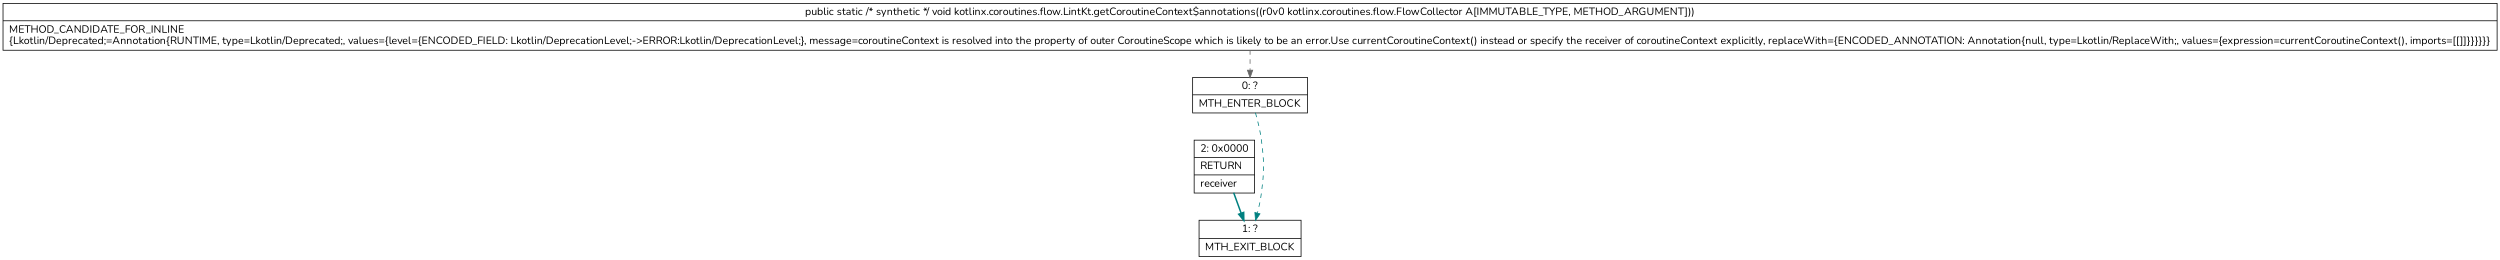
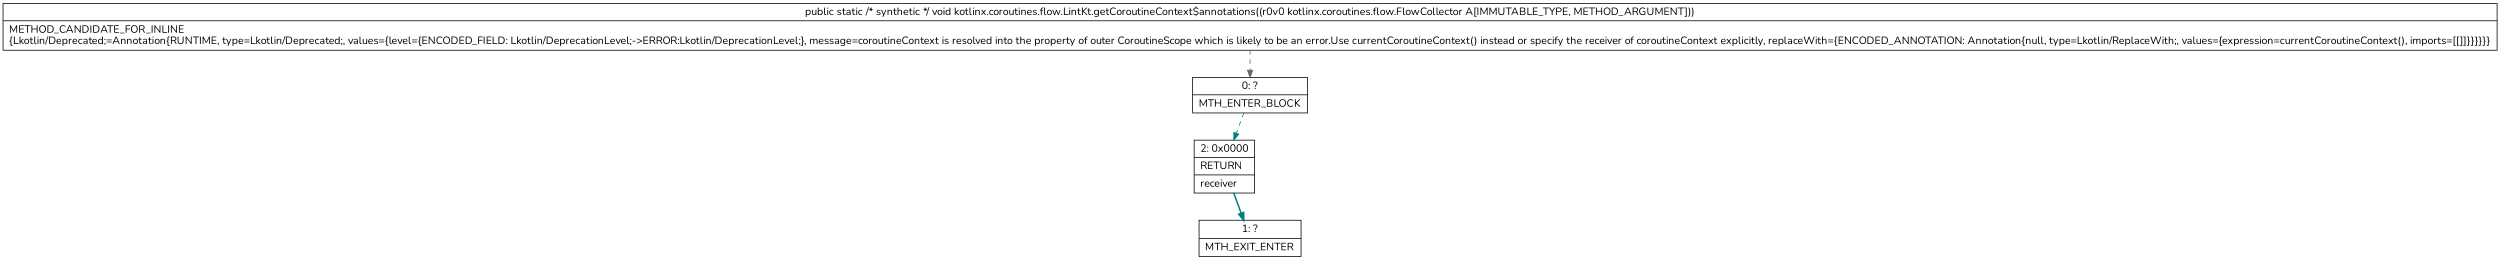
  digraph {
    fontname=Nunito
    node [fontname=Nunito shape=record]
    edge [color=teal fontname=Nunito style=dashed]
    n1 [label="{0\:\ ?|MTH_ENTER_BLOCK\l}"]
    n2 [label="{2\:\ 0x0000|RETURN\l|receiver\l}"]
-   n3 [label="{1\:\ ?|MTH_EXIT_BLOCK\l}"]
+   n3 [label="{1\:\ ?|MTH_EXIT_ENTER\l}"]
    n4 [label="{public static \/* synthetic *\/ void kotlinx.coroutines.flow.LintKt.getCoroutineContext$annotations((r0v0 kotlinx.coroutines.flow.FlowCollector A[IMMUTABLE_TYPE, METHOD_ARGUMENT]))  | METHOD_CANDIDATE_FOR_INLINE\l\{Lkotlin\/Deprecated;=Annotation\{RUNTIME, type=Lkotlin\/Deprecated;, values=\{level=\{ENCODED_FIELD: Lkotlin\/DeprecationLevel;\-\>ERROR:Lkotlin\/DeprecationLevel;\}, message=coroutineContext is resolved into the property of outer CoroutineScope which is likely to be an error.Use currentCoroutineContext() instead or specify the receiver of coroutineContext explicitly, replaceWith=\{ENCODED_ANNOTATION: Annotation\{null, type=Lkotlin\/ReplaceWith;, values=\{expression=currentCoroutineContext(), imports=[[]]\}\}\}\}\}\}\l}"]
-   n1 -> n3
+   n1 -> n2
    n2 -> n3 [style=bold]
    n4 -> n1 [color=gray40]
  }
